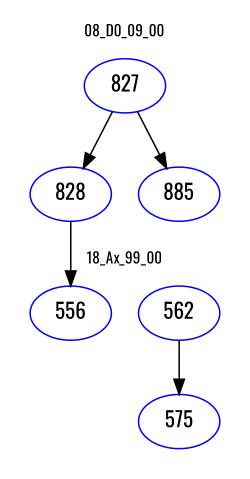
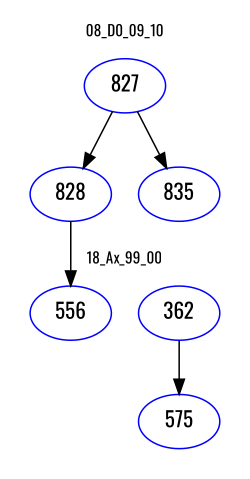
  digraph {
    fontname=Oswald
    node [color=blue fontname=Oswald]
    edge [color=black fontname=Oswald]
-   n1 [label=562]
+   n1 [label=362]
    n2 [label=556]
    n3 [label=575]
    n4 [label=827]
    n5 [label=828]
-   n6 [label=885]
+   n6 [label=835]
    subgraph cluster_1 {
      color=white
      fontsize=10
      label="18_Ax_99_00"
      n1
      n2
      n3
    }
    subgraph cluster_2 {
      color=white
      fontsize=10
-     label="08_D0_09_00"
+     label="08_D0_09_10"
      n4
      n5
      n6
    }
    n1 -> n3
    n4 -> n5
    n4 -> n6
    n5 -> n2
  }
